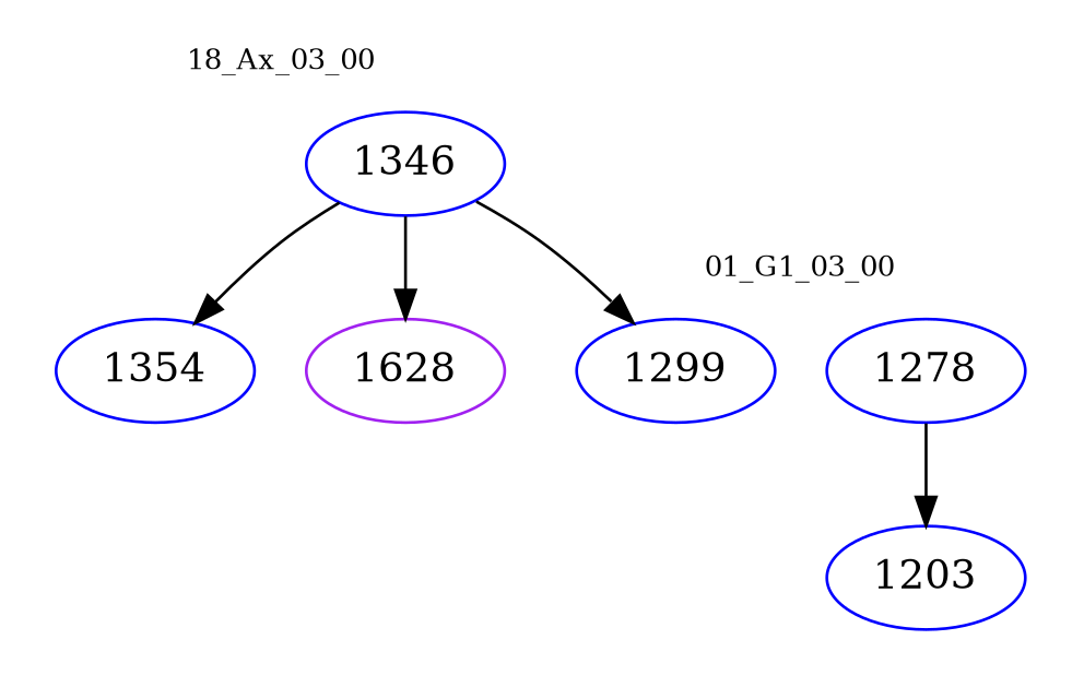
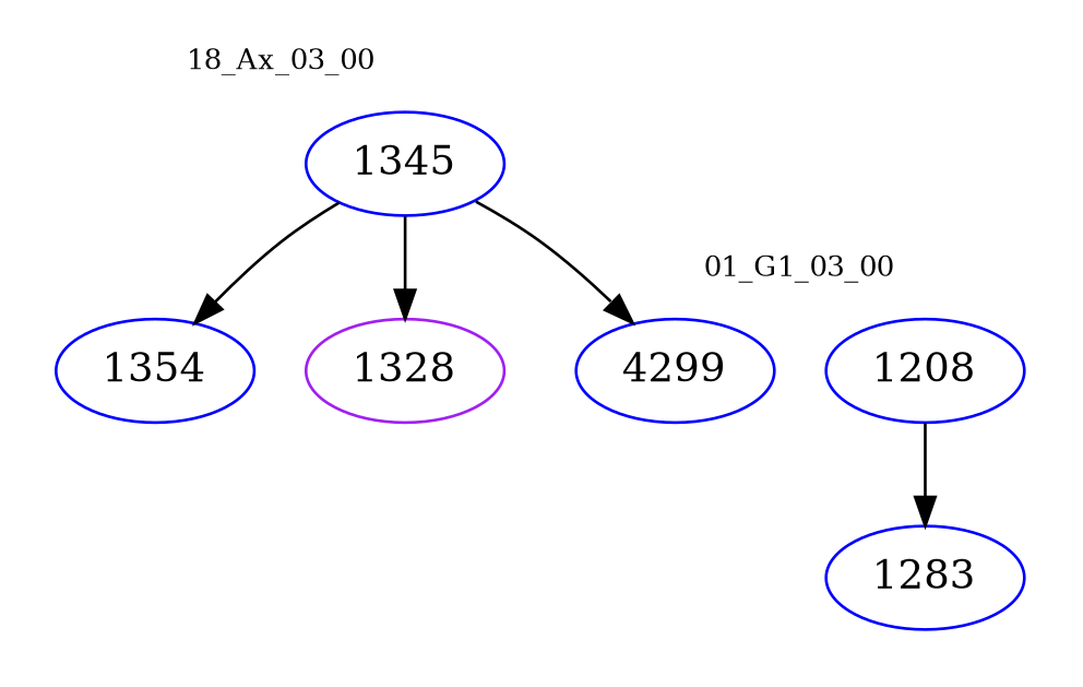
  digraph {
    node [color=blue]
    edge [color=black]
-   n1 [label=1346]
+   n1 [label=1345]
    n2 [label=1354]
-   n3 [color=purple label=1628]
-   n4 [label=1278]
-   n5 [label=1203]
-   n6 [label=1299]
+   n3 [color=purple label=1328]
+   n4 [label=1208]
+   n5 [label=1283]
+   n6 [label=4299]
    subgraph cluster_1 {
      color=white
      fontsize=10
      label="18_Ax_03_00"
      n1
      n2
      n3
    }
    subgraph cluster_2 {
      color=white
      fontsize=10
      label="01_G1_03_00"
      n4
      n5
      n6
    }
    n1 -> n2
    n1 -> n3
    n1 -> n6
    n4 -> n5
  }
